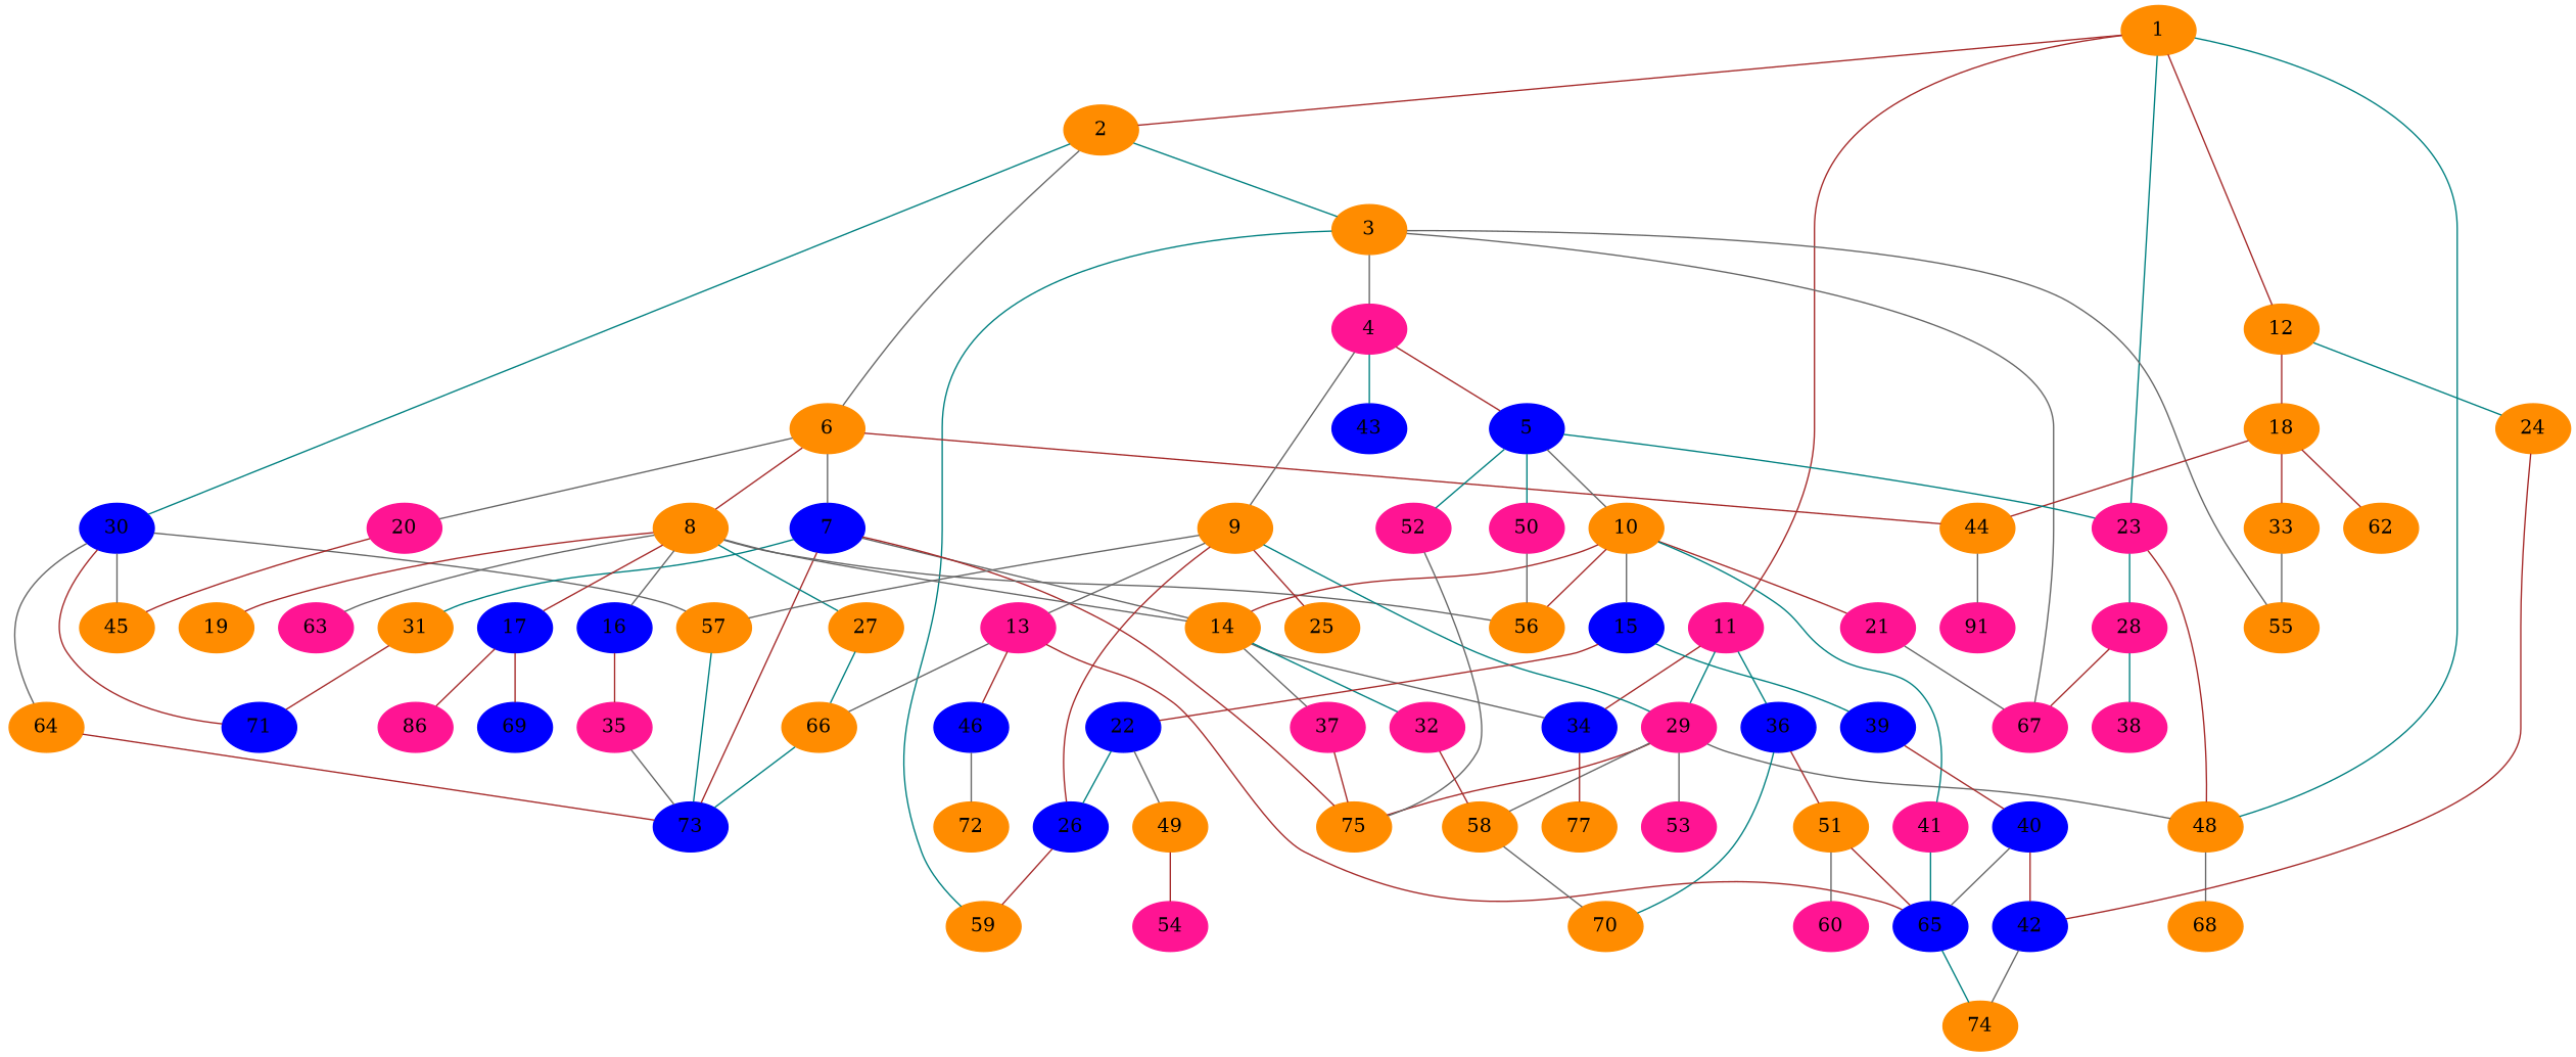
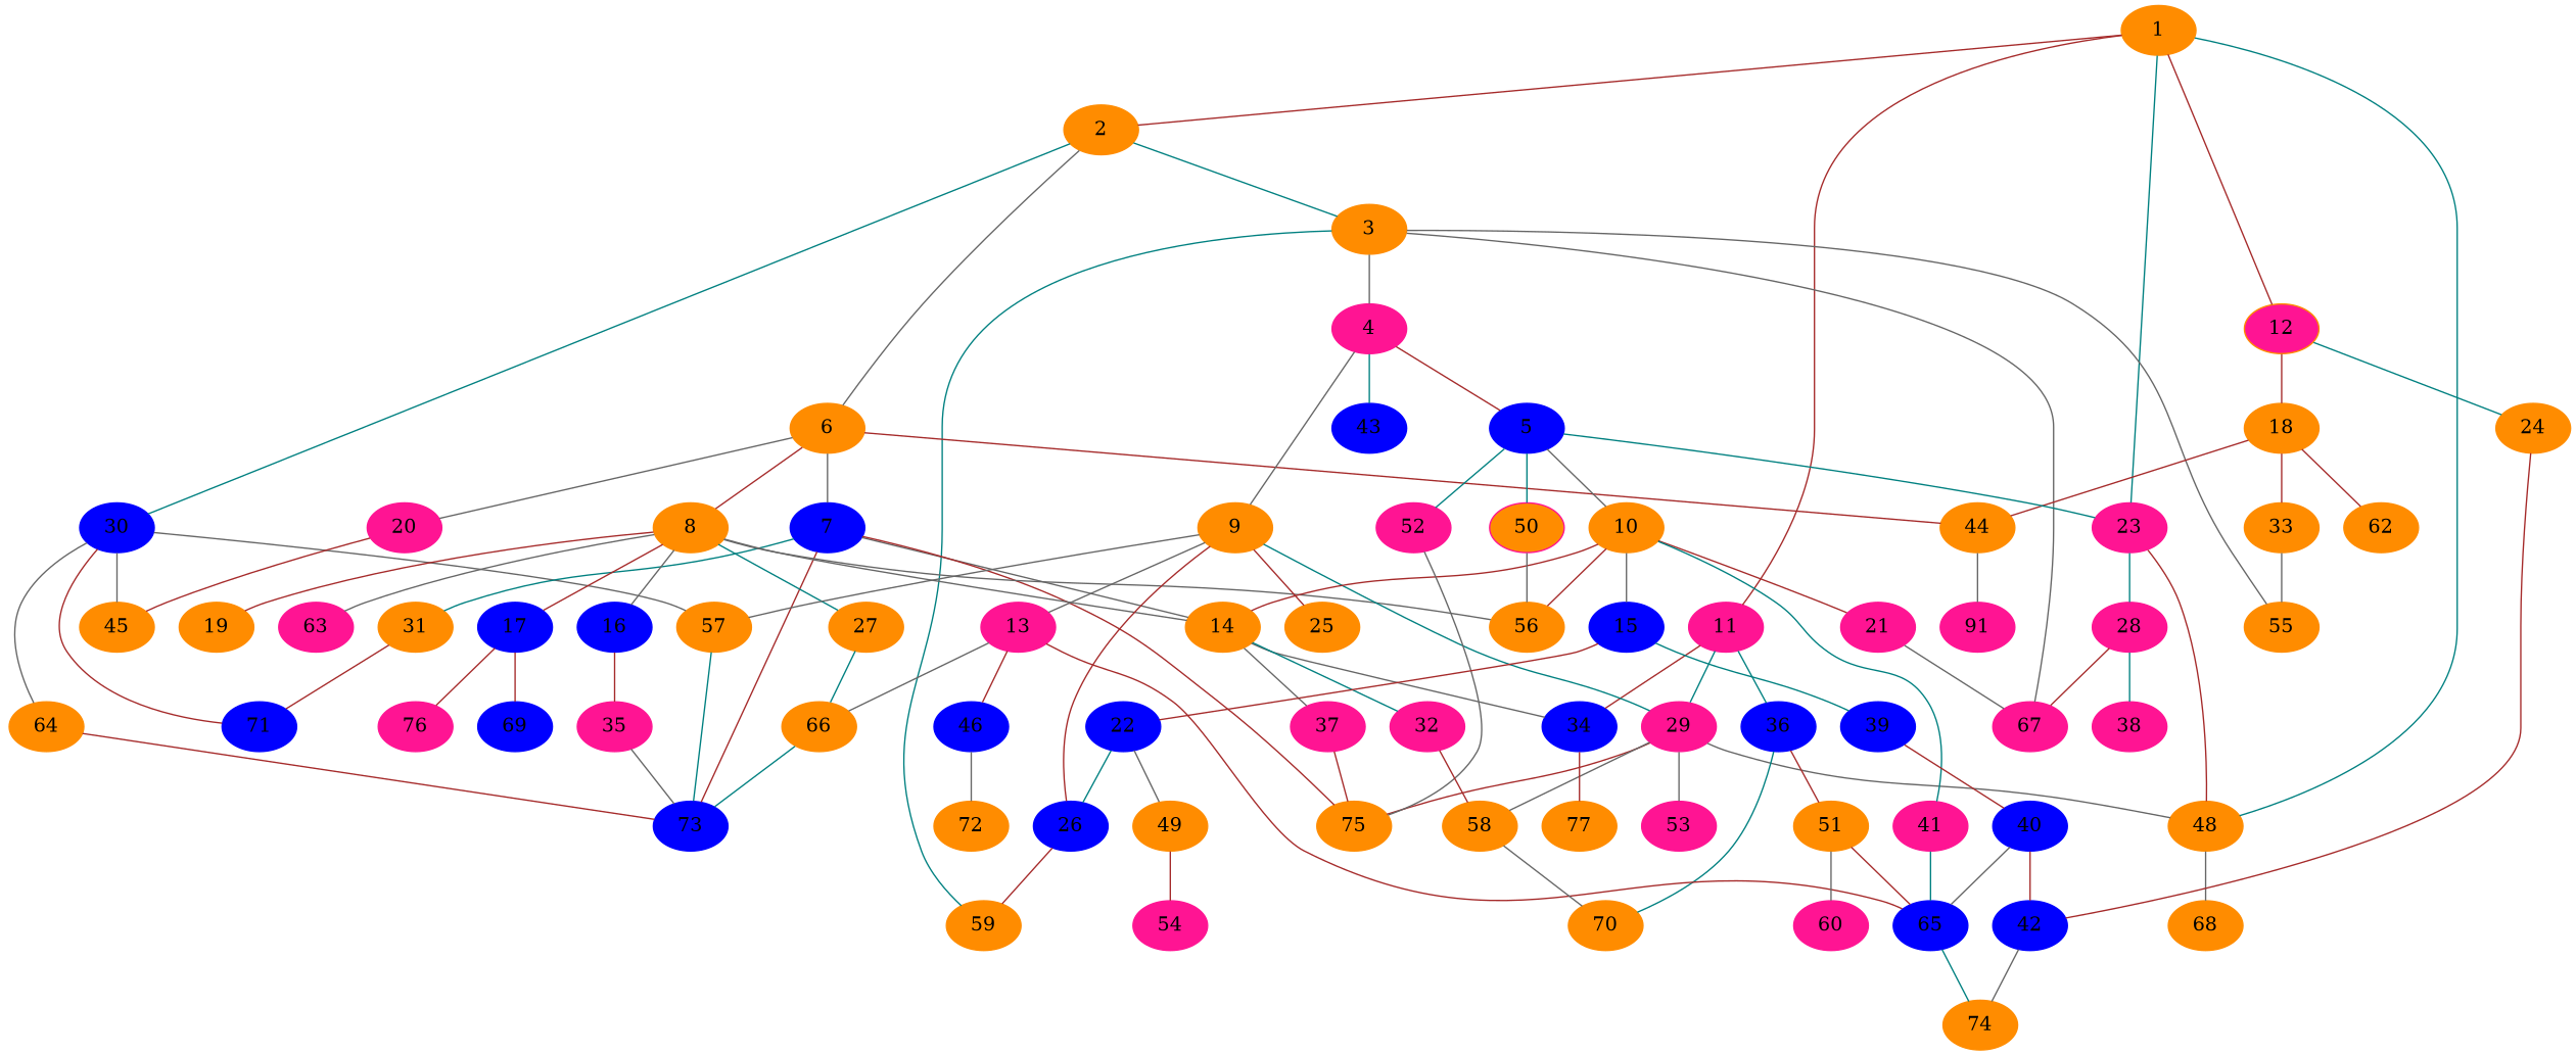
  graph {
    node [color=darkorange style=filled]
    edge [color=brown]
    1
    2
    11 [color=deeppink]
-   12
+   12 [fillcolor=deeppink]
    23 [color=deeppink]
    48
    3
    6
    30 [color=blue]
    29 [color=deeppink]
    34 [color=blue]
    36 [color=blue]
    18
    24
    28 [color=deeppink]
    68
    4 [color=deeppink]
    55
    59
    67 [color=deeppink]
    7 [color=blue]
    8
    20 [color=deeppink]
    44
    57
    45
    64
    71 [color=blue]
    5 [color=blue]
    9
    43 [color=blue]
    10
-   50 [color=deeppink]
+   50 [color=deeppink fillcolor=darkorange]
    52 [color=deeppink]
    13 [color=deeppink]
    25
    26 [color=blue]
    14
    56
    15 [color=blue]
    21 [color=deeppink]
    41 [color=deeppink]
    75
    31
    73 [color=blue]
    16 [color=blue]
    17 [color=blue]
    19
    27
    63 [color=deeppink]
    n51 [color=deeppink label=91]
    32 [color=deeppink]
    37 [color=deeppink]
    35 [color=deeppink]
    69 [color=blue]
-   76 [color=deeppink label=86]
+   76 [color=deeppink]
    66
    46 [color=blue]
    65 [color=blue]
    53 [color=deeppink]
    58
    22 [color=blue]
    39 [color=blue]
    n64 [label=77]
    51
    70
    33
    62
    42 [color=blue]
    72
    74
    49
    40 [color=blue]
    54 [color=deeppink]
    38 [color=deeppink]
    60 [color=deeppink]
    1 -- 2
    1 -- 11
    1 -- 12
    1 -- 23 [color=teal]
    1 -- 48 [color=teal]
    2 -- 3 [color=teal]
    2 -- 6 [color=gray40]
    2 -- 30 [color=teal]
    11 -- 29 [color=teal]
    11 -- 34
    11 -- 36 [color=teal]
    12 -- 18
    12 -- 24 [color=teal]
    23 -- 48
    23 -- 28 [color=teal]
    48 -- 68 [color=gray40]
    3 -- 4 [color=gray40]
    3 -- 55 [color=gray40]
    3 -- 59 [color=teal]
    3 -- 67 [color=gray40]
    6 -- 7 [color=gray40]
    6 -- 8
    6 -- 20 [color=gray40]
    6 -- 44
    30 -- 57 [color=gray40]
    30 -- 45 [color=gray40]
    30 -- 64 [color=gray40]
    30 -- 71
    29 -- 48 [color=gray40]
    29 -- 75
    29 -- 53 [color=gray40]
    29 -- 58 [color=gray40]
    34 -- n64
    36 -- 51
    36 -- 70 [color=teal]
    18 -- 44
    18 -- 33
    18 -- 62
    24 -- 42
    28 -- 67
    28 -- 38 [color=teal]
    4 -- 5
    4 -- 9 [color=gray40]
    4 -- 43 [color=teal]
    7 -- 14 [color=gray40]
    7 -- 75
    7 -- 31 [color=teal]
    7 -- 73
    8 -- 14 [color=gray40]
    8 -- 56 [color=gray40]
    8 -- 16 [color=gray40]
    8 -- 17
    8 -- 19
    8 -- 27 [color=teal]
    8 -- 63 [color=gray40]
    20 -- 45
    44 -- n51 [color=gray40]
    57 -- 73 [color=teal]
    64 -- 73
    5 -- 23 [color=teal]
    5 -- 10 [color=gray40]
    5 -- 50 [color=teal]
    5 -- 52 [color=teal]
    9 -- 29 [color=teal]
    9 -- 57 [color=gray40]
    9 -- 13 [color=gray40]
    9 -- 25
    9 -- 26
    10 -- 14
    10 -- 56
    10 -- 15 [color=gray40]
    10 -- 21
    10 -- 41 [color=teal]
    50 -- 56 [color=gray40]
    52 -- 75 [color=gray40]
    13 -- 66 [color=gray40]
    13 -- 46
    13 -- 65
    26 -- 59
    14 -- 34 [color=gray40]
    14 -- 32 [color=teal]
    14 -- 37 [color=gray40]
    15 -- 22
    15 -- 39 [color=teal]
    21 -- 67 [color=gray40]
    41 -- 65 [color=teal]
    31 -- 71
    16 -- 35
    17 -- 69
    17 -- 76
    27 -- 66 [color=teal]
    32 -- 58
    37 -- 75
    35 -- 73 [color=gray40]
    66 -- 73 [color=teal]
    46 -- 72 [color=gray40]
    65 -- 74 [color=teal]
    58 -- 70 [color=gray40]
    22 -- 26 [color=teal]
    22 -- 49 [color=gray40]
    39 -- 40
    51 -- 65
    51 -- 60 [color=gray40]
    33 -- 55 [color=gray40]
    42 -- 74 [color=gray40]
    49 -- 54
    40 -- 65 [color=gray40]
    40 -- 42
  }
